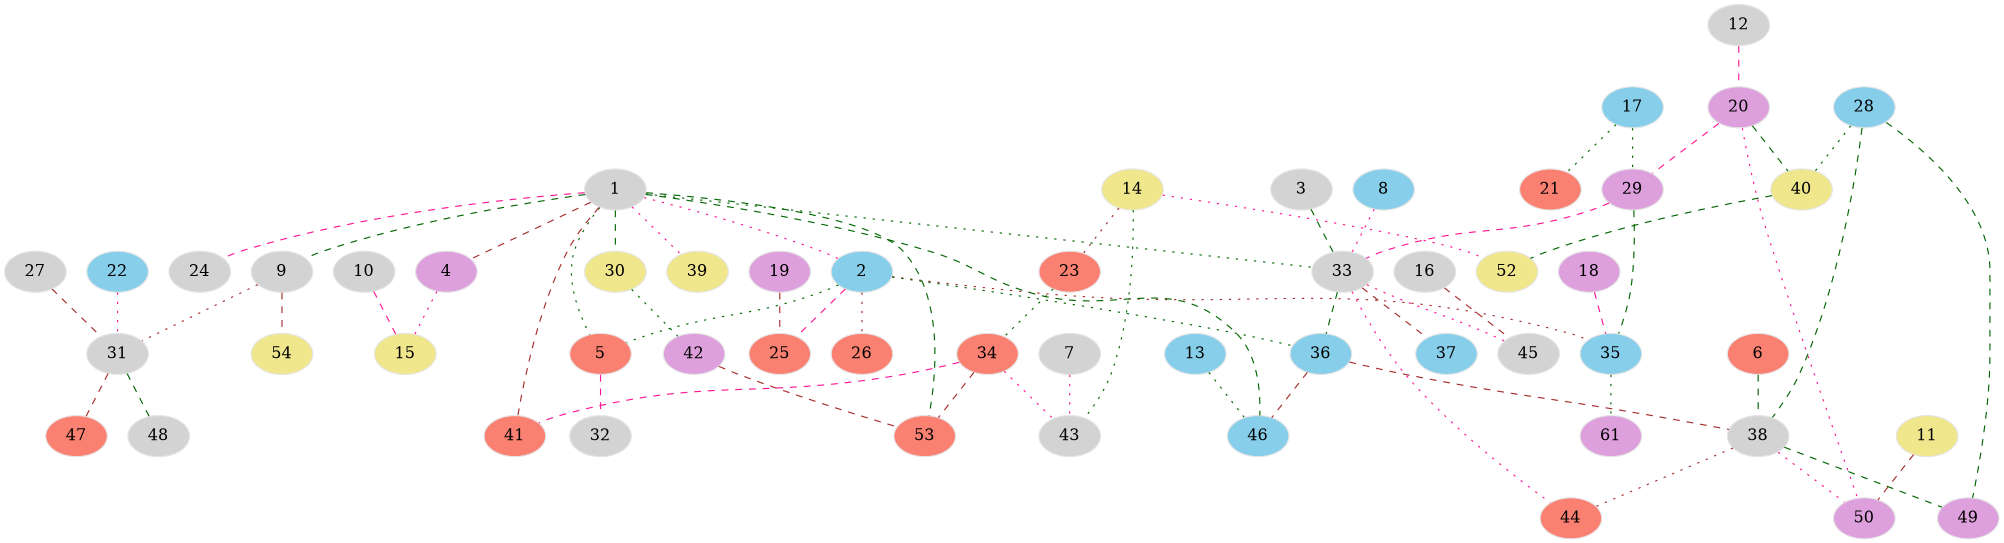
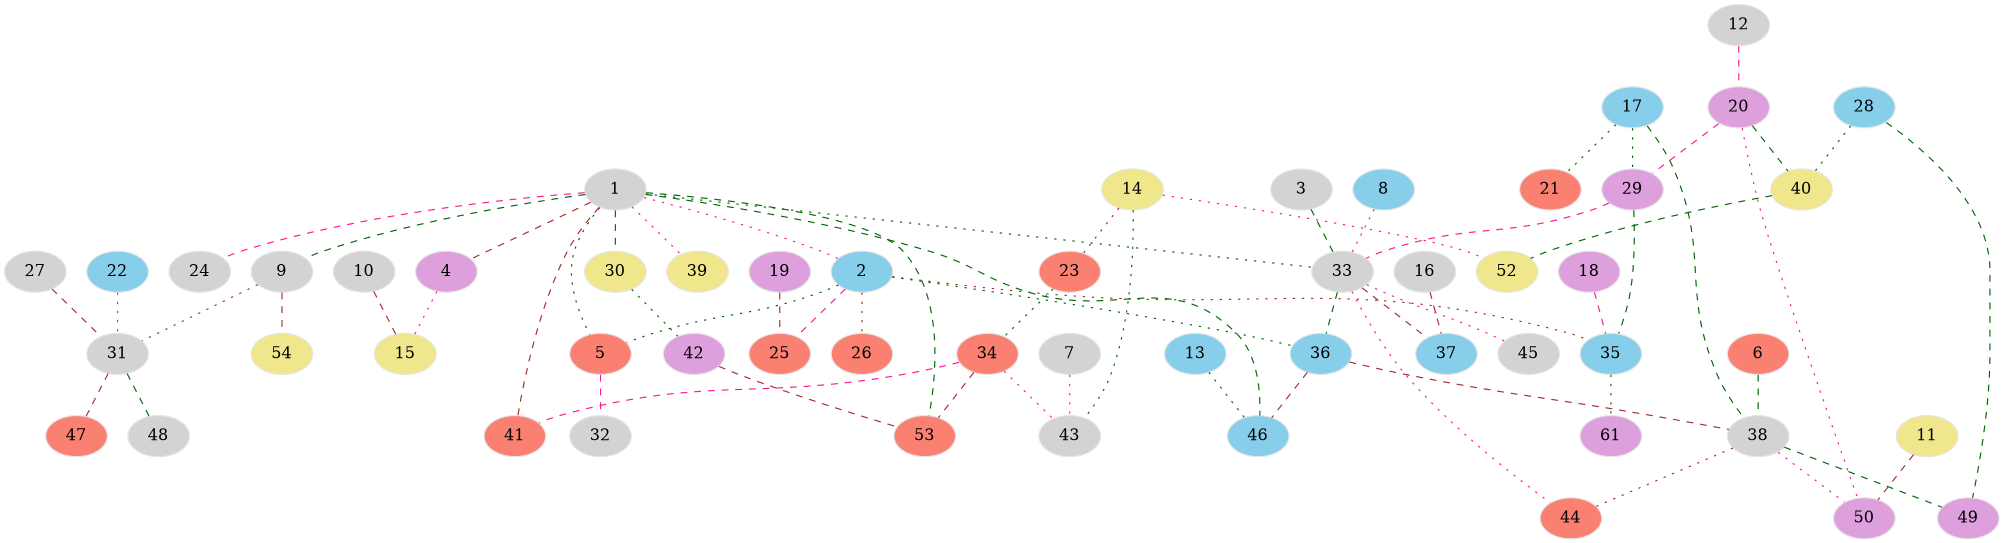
  graph {
    node [color=gray90 fillcolor=lightgrey style=filled]
    edge [color=darkgreen style=dashed weight=1.0]
    2 [fillcolor=skyblue]
    1
    4 [fillcolor=plum]
    5 [fillcolor=salmon]
    9
    24
    30 [fillcolor=khaki]
    33
    39 [fillcolor=khaki]
    41 [fillcolor=salmon]
    46 [fillcolor=skyblue]
    53 [fillcolor=salmon]
    25 [fillcolor=salmon]
    26 [fillcolor=salmon]
    35 [fillcolor=skyblue]
    36 [fillcolor=skyblue]
    15 [fillcolor=khaki]
    32
    31
    54 [fillcolor=khaki]
    42 [fillcolor=plum]
    45
    37 [fillcolor=skyblue]
    44 [fillcolor=salmon]
    n25 [fillcolor=plum label=61]
    38
    3
    6 [fillcolor=salmon]
    50 [fillcolor=plum]
    49 [fillcolor=plum]
    7
    43
    8 [fillcolor=skyblue]
    47 [fillcolor=salmon]
    48
    10
    11 [fillcolor=khaki]
    20 [fillcolor=plum]
    12
    40 [fillcolor=khaki]
    29 [fillcolor=plum]
    52 [fillcolor=khaki]
    13 [fillcolor=skyblue]
    14 [fillcolor=khaki]
    23 [fillcolor=salmon]
    34 [fillcolor=salmon]
    16
    17 [fillcolor=skyblue]
    21 [fillcolor=salmon]
    18 [fillcolor=plum]
    19 [fillcolor=plum]
    22 [fillcolor=skyblue]
    27
    28 [fillcolor=skyblue]
    2 -- 5 [style=dotted]
    2 -- 25 [color=deeppink]
    2 -- 26 [color=brown style=dotted]
    2 -- 35 [color=brown style=dotted]
    2 -- 36 [style=dotted]
    1 -- 2 [color=deeppink style=dotted]
    1 -- 4 [color=brown]
    1 -- 5 [style=dotted]
    1 -- 9
    1 -- 24 [color=deeppink]
    1 -- 30
    1 -- 33 [style=dotted]
    1 -- 39 [color=deeppink style=dotted]
    1 -- 41 [color=brown]
    1 -- 46
    1 -- 53
    4 -- 15 [color=deeppink style=dotted]
    5 -- 32 [color=deeppink]
    9 -- 31 [color=brown style=dotted]
    9 -- 54 [color=brown]
    30 -- 42 [style=dotted]
    33 -- 36
    33 -- 45 [color=deeppink style=dotted]
    33 -- 37 [color=brown]
    33 -- 44 [color=deeppink style=dotted]
    35 -- n25 [style=dotted]
    36 -- 46 [color=brown]
    36 -- 38 [color=brown]
    31 -- 47 [color=brown]
    31 -- 48
    42 -- 53 [color=brown]
    38 -- 44 [color=brown style=dotted]
    38 -- 50 [color=deeppink style=dotted]
    38 -- 49
    3 -- 33
    6 -- 38
    7 -- 43 [color=deeppink style=dotted]
    8 -- 33 [color=deeppink style=dotted]
-   10 -- 15 [color=deeppink]
+   10 -- 15 [color=brown]
    11 -- 50 [color=brown]
    20 -- 50 [color=deeppink style=dotted]
    20 -- 40
    20 -- 29 [color=deeppink]
    12 -- 20 [color=deeppink]
    40 -- 52
    29 -- 33 [color=deeppink]
    29 -- 35
    13 -- 46 [style=dotted]
    14 -- 43 [style=dotted]
    14 -- 52 [color=deeppink style=dotted]
    14 -- 23 [color=brown style=dotted]
    23 -- 34 [style=dotted]
    34 -- 41 [color=deeppink]
    34 -- 53 [color=brown]
    34 -- 43 [color=deeppink style=dotted]
-   16 -- 45 [color=brown]
+   16 -- 37 [color=brown]
    17 -- 29 [style=dotted]
    17 -- 21 [style=dotted]
    18 -- 35 [color=deeppink]
    19 -- 25 [color=brown]
    22 -- 31 [color=deeppink style=dotted]
    27 -- 31 [color=brown]
-   28 -- 38
+   17 -- 38
    28 -- 49
    28 -- 40 [style=dotted]
  }
